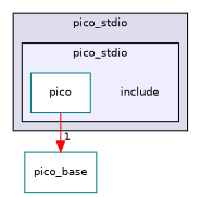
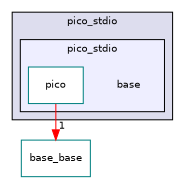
  digraph {
    compound=true
    node [fontname=Helvetica fontsize=10 shape=box color=teal fillcolor=white style=filled]
-   n1 [label=include shape=plaintext fillcolor="" style=""]
+   n1 [label=base shape=plaintext fillcolor="" style=""]
    n2 [label=pico]
-   n3 [label=pico_base]
+   n3 [label=base_base]
    subgraph cluster_1 {
      bgcolor="#ddddee"
      fontname=Helvetica
      fontsize=10
      label=pico_stdio
      pencolor=black
      subgraph cluster_2 {
        bgcolor="#eeeeff"
        fontname=Helvetica
        fontsize=10
        pencolor=black
        n1
        n2
      }
    }
    n2 -> n3 [headlabel=1 labeldistance=1.5 labelfontname=Helvetica labelfontsize=10 color=red]
  }
